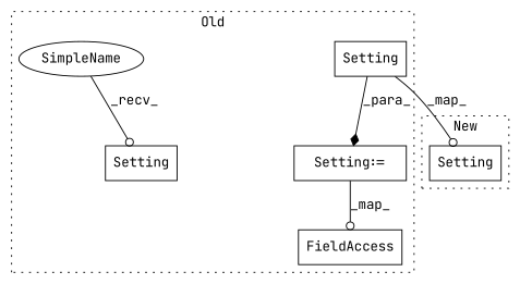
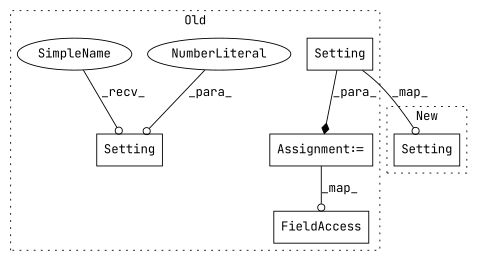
  digraph {
    fontname="JetBrains Mono"
    node [a=32 fontname="JetBrains Mono" l="8,1" shape=box]
    edge [arrowhead=odot fontname="JetBrains Mono"]
    n1 [label=Setting s="5544,5556"]
    n2 [a=22 l=10 label=FieldAccess s=5524]
    n3 [label=Setting s="5354,5364"]
-   n5 [a=7 l=1 label="Setting:=" s=5534]
+   n4 [a=34 l=2 label=NumberLiteral s=5362 shape=ellipse]
+   n5 [a=7 l=1 label="Assignment:=" s=5534]
    n6 [a=42 l=8 label=SimpleName s=5345 shape=ellipse]
    n7 [label=Setting s="5397,5406"]
    subgraph cluster_1 {
      label=Old
      style=dotted
      n1
      n2
      n3
+     n4
      n5
      n6
    }
    subgraph cluster_2 {
      label=New
      style=dotted
      n7
    }
    n1 -> n5 [arrowhead=diamond label=_para_]
    n1 -> n7 [label=_map_]
+   n4 -> n3 [label=_para_]
    n5 -> n2 [label=_map_]
    n6 -> n3 [label=_recv_]
  }
